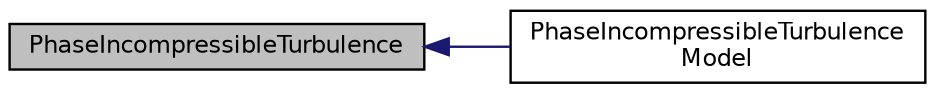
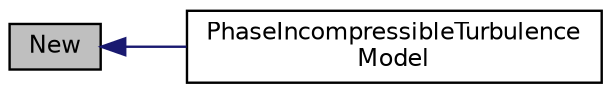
  digraph {
    rankdir=LR
    node [color=black fontname=Helvetica fontsize=10 shape=record]
-   n1 [fillcolor=grey75 fontcolor=black height=0.2 label=PhaseIncompressibleTurbulence style=filled width=0.4]
+   n1 [fillcolor=grey75 fontcolor=black height=0.2 label=New style=filled width=0.4]
    n2 [height=0.2 label="PhaseIncompressibleTurbulence\lModel" width=0.4]
    n1 -> n2 [color=midnightblue dir=back fontname=Helvetica fontsize=10 labelfontname=Helvetica labelfontsize=10 style=solid]
  }
